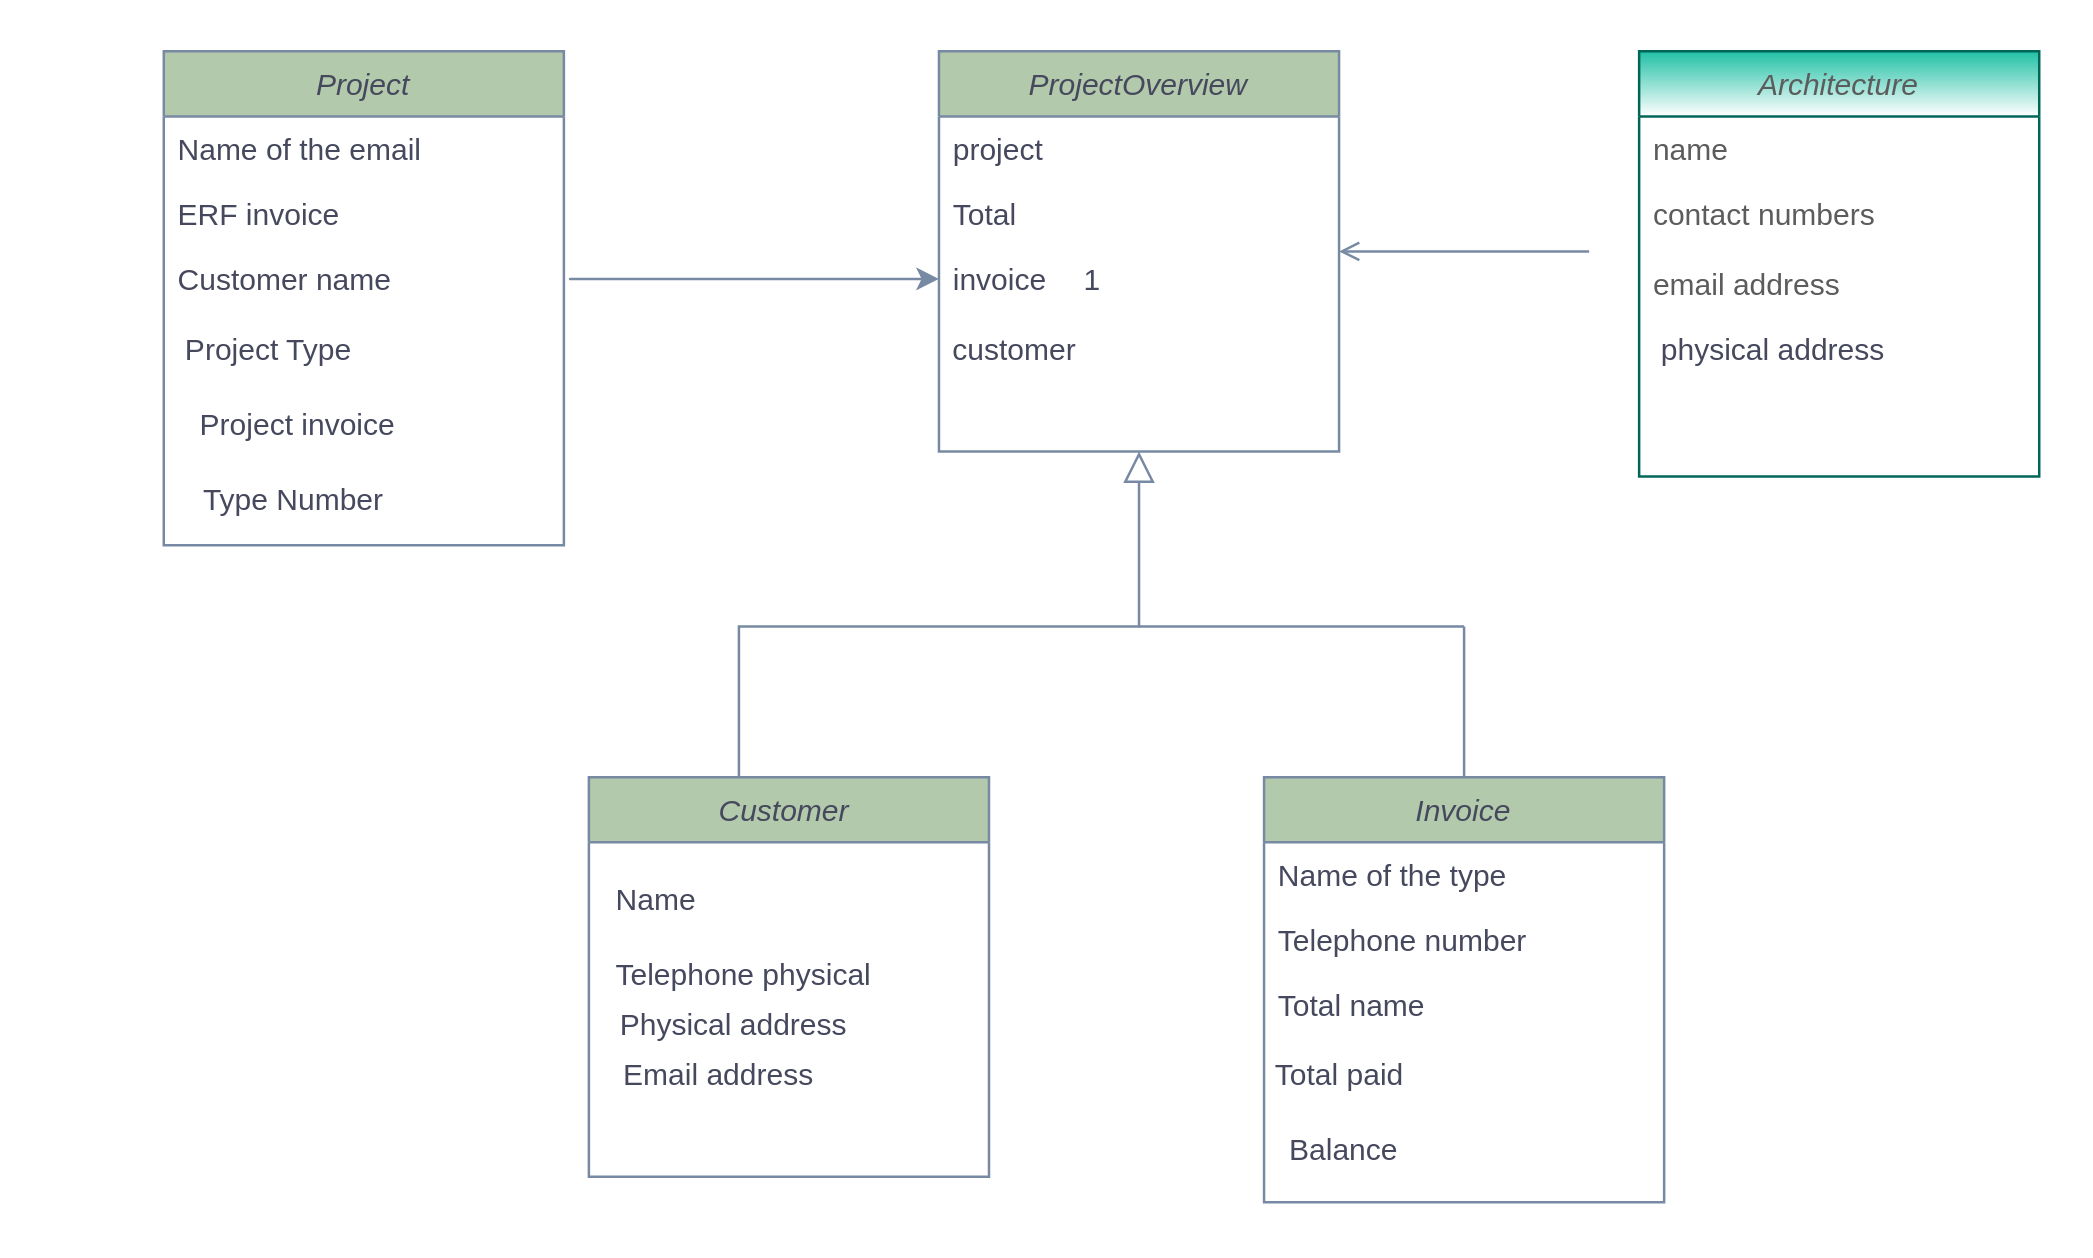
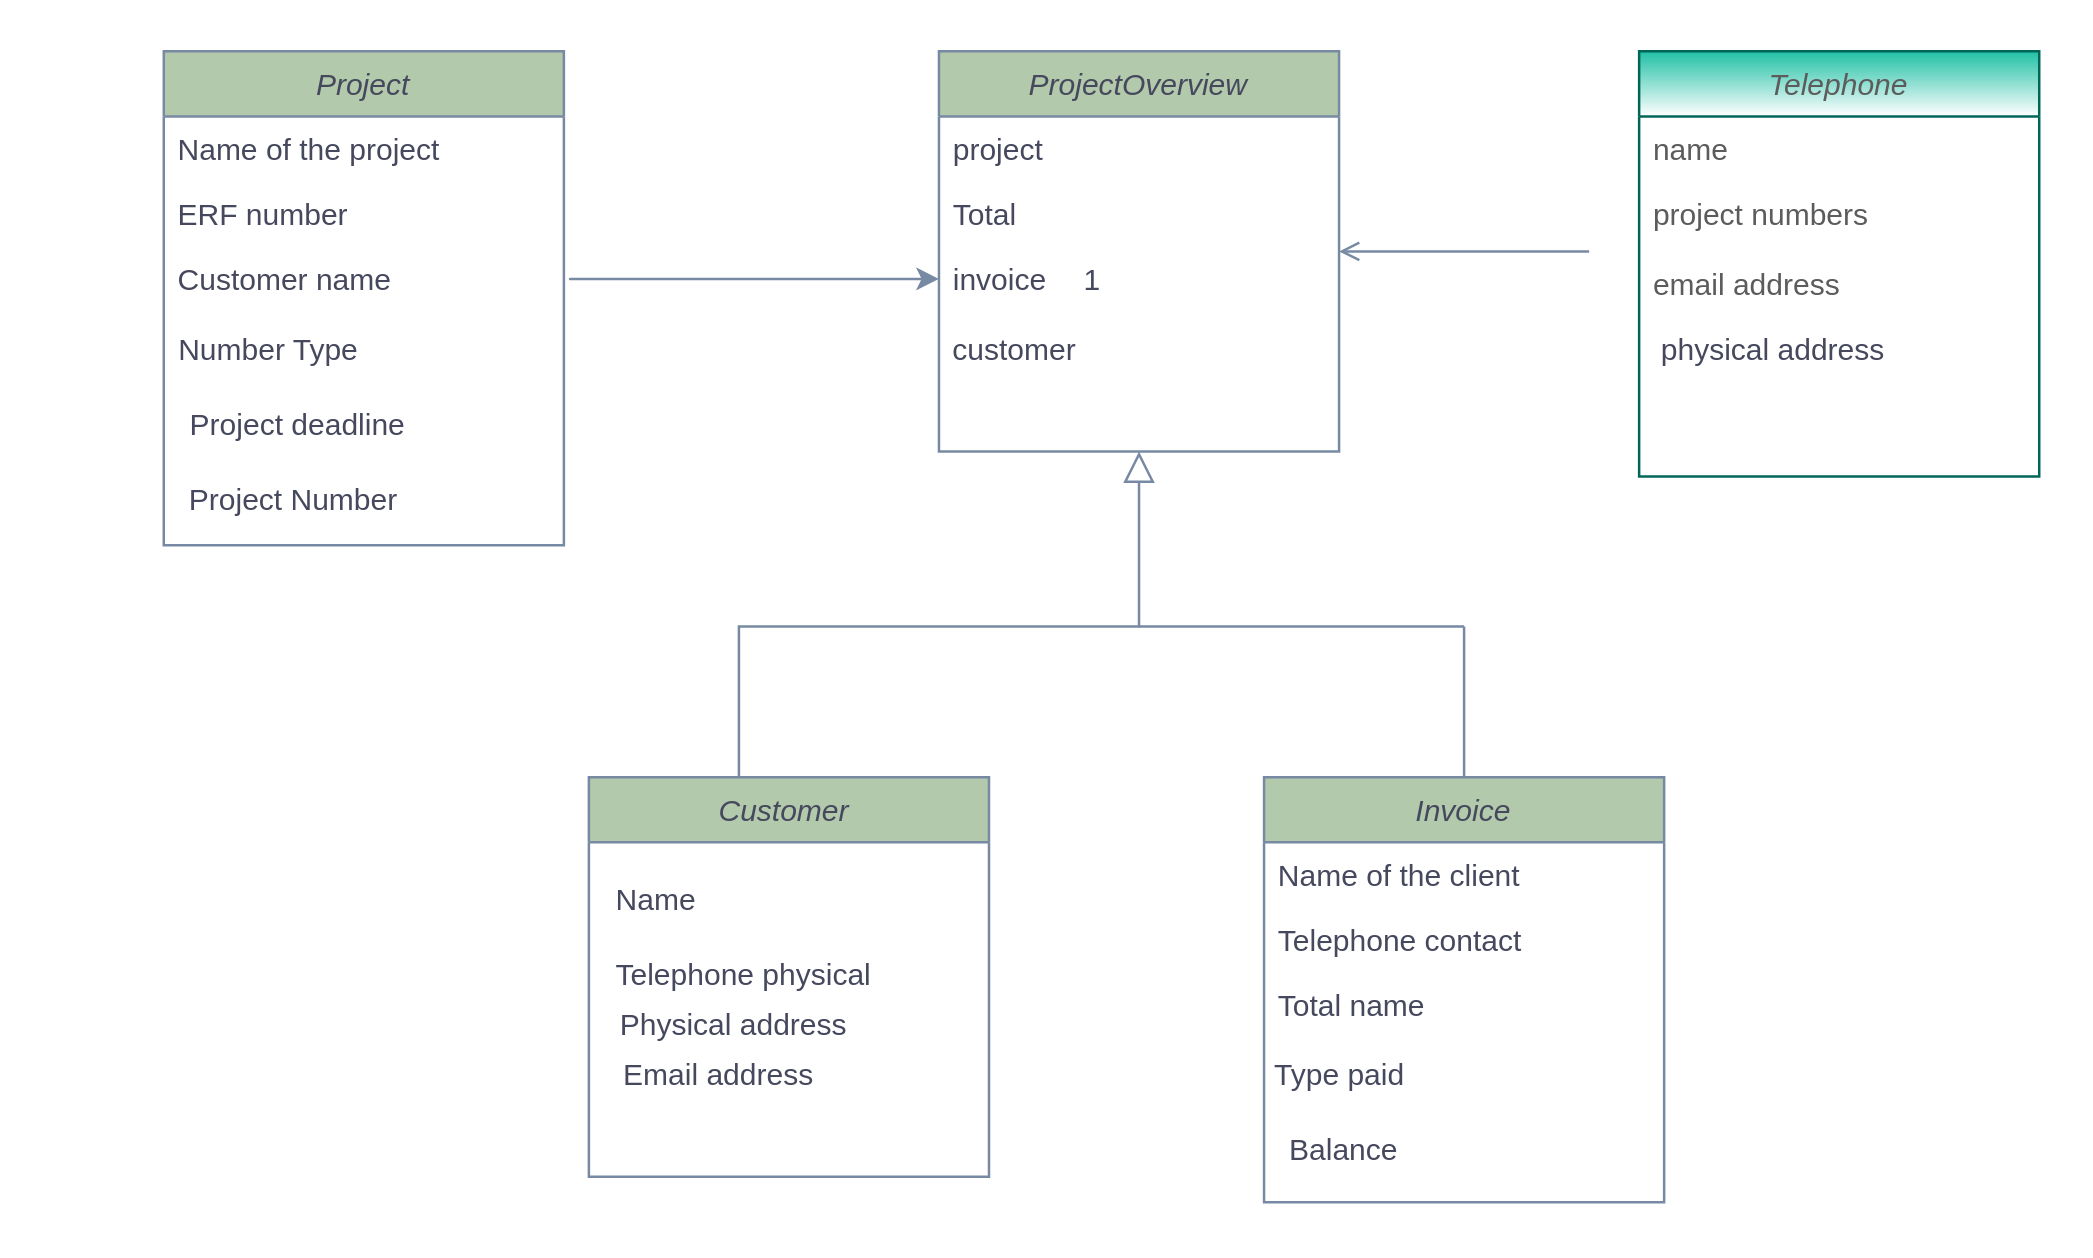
  <mxCell id="0" />
  <mxCell id="1" parent="0" />
  <mxCell id="2" value="" style="endArrow=block;endSize=10;endFill=0;shadow=0;strokeWidth=1;rounded=0;edgeStyle=elbowEdgeStyle;elbow=vertical;strokeColor=#788AA3;fontColor=#46495D;" parent="1" target="6" edge="1"><mxGeometry width="160" relative="1" as="geometry"><mxPoint x="295" y="310" as="sourcePoint" /><mxPoint x="225" y="93" as="targetPoint" /><Array as="points"><mxPoint x="455" y="250" /><mxPoint x="445" y="250" /></Array></mxGeometry></mxCell>
  <mxCell id="3" value="" style="endArrow=open;shadow=0;strokeWidth=1;strokeColor=#788AA3;rounded=0;endFill=1;edgeStyle=elbowEdgeStyle;elbow=vertical;fontColor=#46495D;" parent="1" target="9" edge="1"><mxGeometry x="0.5" y="41" relative="1" as="geometry"><mxPoint x="635" y="100" as="sourcePoint" /><mxPoint x="415" y="80" as="targetPoint" /><mxPoint x="-40" y="32" as="offset" /><Array as="points"><mxPoint x="525" y="100" /><mxPoint x="485" y="70" /></Array></mxGeometry></mxCell>
  <mxCell id="4" value="1" style="resizable=0;align=right;verticalAlign=bottom;labelBackgroundColor=none;fontSize=12;direction=north;fillColor=#B2C9AB;strokeColor=#788AA3;fontColor=#46495D;" parent="3" connectable="0" vertex="1"><mxGeometry x="1" relative="1" as="geometry"><mxPoint x="-94" y="20" as="offset" /></mxGeometry></mxCell>
  <mxCell id="5" style="edgeStyle=orthogonalEdgeStyle;curved=0;rounded=0;sketch=0;orthogonalLoop=1;jettySize=auto;html=1;exitX=0.5;exitY=1;exitDx=0;exitDy=0;strokeColor=#788AA3;fillColor=#B2C9AB;fontColor=#46495D;" edge="1" parent="1" source="6"><mxGeometry relative="1" as="geometry"><mxPoint x="455" y="180" as="targetPoint" /></mxGeometry></mxCell>
  <mxCell id="6" value="ProjectOverview" style="swimlane;fontStyle=2;align=center;verticalAlign=top;childLayout=stackLayout;horizontal=1;startSize=26;horizontalStack=0;resizeParent=1;resizeLast=0;collapsible=1;marginBottom=0;rounded=0;shadow=0;strokeWidth=1;fillColor=#B2C9AB;strokeColor=#788AA3;fontColor=#46495D;" parent="1" vertex="1"><mxGeometry x="375" y="20" width="160" height="160" as="geometry"><mxRectangle x="230" y="140" width="160" height="26" as="alternateBounds" /></mxGeometry></mxCell>
  <mxCell id="7" value="project " style="text;align=left;verticalAlign=top;spacingLeft=4;spacingRight=4;overflow=hidden;rotatable=0;points=[[0,0.5],[1,0.5]];portConstraint=eastwest;fontColor=#46495D;" parent="6" vertex="1"><mxGeometry y="26" width="160" height="26" as="geometry" /></mxCell>
  <mxCell id="8" value="Total" style="text;align=left;verticalAlign=top;spacingLeft=4;spacingRight=4;overflow=hidden;rotatable=0;points=[[0,0.5],[1,0.5]];portConstraint=eastwest;rounded=0;shadow=0;html=0;fontColor=#46495D;" parent="6" vertex="1"><mxGeometry y="52" width="160" height="26" as="geometry" /></mxCell>
  <mxCell id="9" value="invoice" style="text;align=left;verticalAlign=top;spacingLeft=4;spacingRight=4;overflow=hidden;rotatable=0;points=[[0,0.5],[1,0.5]];portConstraint=eastwest;rounded=0;shadow=0;html=0;fontColor=#46495D;" parent="6" vertex="1"><mxGeometry y="78" width="160" height="26" as="geometry" /></mxCell>
  <mxCell id="10" value="" style="endArrow=classic;html=1;entryX=0;entryY=0.5;entryDx=0;entryDy=0;strokeColor=#788AA3;fontColor=#46495D;" edge="1" parent="1" target="9"><mxGeometry width="50" height="50" relative="1" as="geometry"><mxPoint x="235" y="111" as="sourcePoint" /><mxPoint x="385" y="130" as="targetPoint" /><Array as="points"><mxPoint x="225" y="111" /><mxPoint x="235" y="111" /></Array></mxGeometry></mxCell>
  <mxCell id="11" value="Project" style="swimlane;fontStyle=2;align=center;verticalAlign=top;childLayout=stackLayout;horizontal=1;startSize=26;horizontalStack=0;resizeParent=1;resizeLast=0;collapsible=1;marginBottom=0;rounded=0;shadow=0;strokeWidth=1;fillColor=#B2C9AB;strokeColor=#788AA3;fontColor=#46495D;" vertex="1" parent="1"><mxGeometry x="65" y="20" width="160" height="197.5" as="geometry"><mxRectangle x="230" y="140" width="160" height="26" as="alternateBounds" /></mxGeometry></mxCell>
- <mxCell id="12" value="Name of the email&#10;" style="text;align=left;verticalAlign=top;spacingLeft=4;spacingRight=4;overflow=hidden;rotatable=0;points=[[0,0.5],[1,0.5]];portConstraint=eastwest;fontColor=#46495D;" vertex="1" parent="11"><mxGeometry y="26" width="160" height="26" as="geometry" /></mxCell>
- <mxCell id="13" value="ERF invoice" style="text;align=left;verticalAlign=top;spacingLeft=4;spacingRight=4;overflow=hidden;rotatable=0;points=[[0,0.5],[1,0.5]];portConstraint=eastwest;rounded=0;shadow=0;html=0;fontColor=#46495D;" vertex="1" parent="11"><mxGeometry y="52" width="160" height="26" as="geometry" /></mxCell>
- <mxCell id="14" value="Customer name&#10;&#10;Project type&#10;&#10;Project number&#10;&#10;Project deadline" style="text;align=left;verticalAlign=top;spacingLeft=4;spacingRight=4;overflow=hidden;rotatable=0;points=[[0,0.5],[1,0.5]];portConstraint=eastwest;rounded=0;shadow=0;html=0;fontColor=#46495D;" vertex="1" parent="11"><mxGeometry y="78" width="160" height="26" as="geometry" /></mxCell>
- <mxCell id="15" value="&amp;nbsp; &amp;nbsp; &amp;nbsp; &amp;nbsp;Project Type" style="text;html=1;align=center;verticalAlign=middle;resizable=0;points=[];autosize=1;fontColor=#46495D;" vertex="1" parent="1"><mxGeometry x="40" y="130" width="110" height="20" as="geometry" /></mxCell>
- <mxCell id="16" value="&amp;nbsp; &amp;nbsp; &amp;nbsp; &amp;nbsp; &amp;nbsp; &amp;nbsp; &amp;nbsp; Project invoice" style="text;html=1;align=center;verticalAlign=middle;resizable=0;points=[];autosize=1;fontColor=#46495D;" vertex="1" parent="1"><mxGeometry x="20" y="160" width="150" height="20" as="geometry" /></mxCell>
- <mxCell id="17" value="&amp;nbsp; &amp;nbsp; &amp;nbsp; &amp;nbsp;Type Number" style="text;html=1;align=center;verticalAlign=middle;resizable=0;points=[];autosize=1;fontColor=#46495D;" vertex="1" parent="1"><mxGeometry x="45" y="190" width="120" height="20" as="geometry" /></mxCell>
+ <mxCell id="12" value="Name of the project&#10;" style="text;align=left;verticalAlign=top;spacingLeft=4;spacingRight=4;overflow=hidden;rotatable=0;points=[[0,0.5],[1,0.5]];portConstraint=eastwest;fontColor=#46495D;" vertex="1" parent="11"><mxGeometry y="26" width="160" height="26" as="geometry" /></mxCell>
+ <mxCell id="13" value="ERF number" style="text;align=left;verticalAlign=top;spacingLeft=4;spacingRight=4;overflow=hidden;rotatable=0;points=[[0,0.5],[1,0.5]];portConstraint=eastwest;rounded=0;shadow=0;html=0;fontColor=#46495D;" vertex="1" parent="11"><mxGeometry y="52" width="160" height="26" as="geometry" /></mxCell>
+ <mxCell id="14" value="Customer name&#10;&#10;Project type&#10;&#10;Project number&#10;&#10;Project numbers" style="text;align=left;verticalAlign=top;spacingLeft=4;spacingRight=4;overflow=hidden;rotatable=0;points=[[0,0.5],[1,0.5]];portConstraint=eastwest;rounded=0;shadow=0;html=0;fontColor=#46495D;" vertex="1" parent="11"><mxGeometry y="78" width="160" height="26" as="geometry" /></mxCell>
+ <mxCell id="15" value="&amp;nbsp; &amp;nbsp; &amp;nbsp; &amp;nbsp;Number Type" style="text;html=1;align=center;verticalAlign=middle;resizable=0;points=[];autosize=1;fontColor=#46495D;" vertex="1" parent="1"><mxGeometry x="40" y="130" width="110" height="20" as="geometry" /></mxCell>
+ <mxCell id="16" value="&amp;nbsp; &amp;nbsp; &amp;nbsp; &amp;nbsp; &amp;nbsp; &amp;nbsp; &amp;nbsp; Project deadline" style="text;html=1;align=center;verticalAlign=middle;resizable=0;points=[];autosize=1;fontColor=#46495D;" vertex="1" parent="1"><mxGeometry x="20" y="160" width="150" height="20" as="geometry" /></mxCell>
+ <mxCell id="17" value="&amp;nbsp; &amp;nbsp; &amp;nbsp; &amp;nbsp;Project Number" style="text;html=1;align=center;verticalAlign=middle;resizable=0;points=[];autosize=1;fontColor=#46495D;" vertex="1" parent="1"><mxGeometry x="45" y="190" width="120" height="20" as="geometry" /></mxCell>
  <mxCell id="18" value="Customer " style="swimlane;fontStyle=2;align=center;verticalAlign=top;childLayout=stackLayout;horizontal=1;startSize=26;horizontalStack=0;resizeParent=1;resizeLast=0;collapsible=1;marginBottom=0;rounded=0;shadow=0;strokeWidth=1;fillColor=#B2C9AB;strokeColor=#788AA3;fontColor=#46495D;" vertex="1" parent="1"><mxGeometry x="235" y="310.25" width="160" height="159.75" as="geometry"><mxRectangle x="230" y="140" width="160" height="26" as="alternateBounds" /></mxGeometry></mxCell>
  <mxCell id="19" value="&amp;nbsp; &amp;nbsp; &amp;nbsp;Name&amp;nbsp;" style="text;html=1;align=center;verticalAlign=middle;resizable=0;points=[];autosize=1;fontColor=#46495D;" vertex="1" parent="1"><mxGeometry x="220" y="350" width="70" height="20" as="geometry" /></mxCell>
  <mxCell id="20" value="&amp;nbsp; &amp;nbsp; &amp;nbsp; &amp;nbsp; &amp;nbsp; &amp;nbsp; &amp;nbsp; &amp;nbsp; &amp;nbsp; &amp;nbsp; &amp;nbsp; &amp;nbsp; &amp;nbsp;Telephone physical" style="text;html=1;align=center;verticalAlign=middle;resizable=0;points=[];autosize=1;fontColor=#46495D;" vertex="1" parent="1"><mxGeometry x="155" y="380" width="200" height="20" as="geometry" /></mxCell>
  <mxCell id="21" value="&amp;nbsp; &amp;nbsp; &amp;nbsp; &amp;nbsp; &amp;nbsp; &amp;nbsp; &amp;nbsp; &amp;nbsp; &amp;nbsp; &amp;nbsp; &amp;nbsp; Physical address" style="text;html=1;align=center;verticalAlign=middle;resizable=0;points=[];autosize=1;fontColor=#46495D;" vertex="1" parent="1"><mxGeometry x="166" y="400" width="180" height="20" as="geometry" /></mxCell>
  <mxCell id="22" value="&amp;nbsp; &amp;nbsp; &amp;nbsp; &amp;nbsp; &amp;nbsp; &amp;nbsp; &amp;nbsp; &amp;nbsp; &amp;nbsp; &amp;nbsp;Email address" style="text;html=1;align=center;verticalAlign=middle;resizable=0;points=[];autosize=1;fontColor=#46495D;" vertex="1" parent="1"><mxGeometry x="180" y="420" width="150" height="20" as="geometry" /></mxCell>
  <mxCell id="23" value="" style="endArrow=none;html=1;strokeColor=#788AA3;fillColor=#B2C9AB;fontColor=#46495D;" edge="1" parent="1"><mxGeometry width="50" height="50" relative="1" as="geometry"><mxPoint x="585" y="250" as="sourcePoint" /><mxPoint x="455" y="250" as="targetPoint" /><Array as="points"><mxPoint x="505" y="250" /></Array></mxGeometry></mxCell>
  <mxCell id="24" value="Invoice" style="swimlane;fontStyle=2;align=center;verticalAlign=top;childLayout=stackLayout;horizontal=1;startSize=26;horizontalStack=0;resizeParent=1;resizeLast=0;collapsible=1;marginBottom=0;rounded=0;shadow=0;strokeWidth=1;fillColor=#B2C9AB;strokeColor=#788AA3;fontColor=#46495D;" vertex="1" parent="1"><mxGeometry x="505" y="310.25" width="160" height="170" as="geometry"><mxRectangle x="230" y="140" width="160" height="26" as="alternateBounds" /></mxGeometry></mxCell>
- <mxCell id="25" value="Name of the type" style="text;align=left;verticalAlign=top;spacingLeft=4;spacingRight=4;overflow=hidden;rotatable=0;points=[[0,0.5],[1,0.5]];portConstraint=eastwest;fontColor=#46495D;" vertex="1" parent="24"><mxGeometry y="26" width="160" height="26" as="geometry" /></mxCell>
- <mxCell id="26" value="Telephone number" style="text;align=left;verticalAlign=top;spacingLeft=4;spacingRight=4;overflow=hidden;rotatable=0;points=[[0,0.5],[1,0.5]];portConstraint=eastwest;rounded=0;shadow=0;html=0;fontColor=#46495D;" vertex="1" parent="24"><mxGeometry y="52" width="160" height="26" as="geometry" /></mxCell>
+ <mxCell id="25" value="Name of the client" style="text;align=left;verticalAlign=top;spacingLeft=4;spacingRight=4;overflow=hidden;rotatable=0;points=[[0,0.5],[1,0.5]];portConstraint=eastwest;fontColor=#46495D;" vertex="1" parent="24"><mxGeometry y="26" width="160" height="26" as="geometry" /></mxCell>
+ <mxCell id="26" value="Telephone contact" style="text;align=left;verticalAlign=top;spacingLeft=4;spacingRight=4;overflow=hidden;rotatable=0;points=[[0,0.5],[1,0.5]];portConstraint=eastwest;rounded=0;shadow=0;html=0;fontColor=#46495D;" vertex="1" parent="24"><mxGeometry y="52" width="160" height="26" as="geometry" /></mxCell>
  <mxCell id="27" value="Total name" style="text;align=left;verticalAlign=top;spacingLeft=4;spacingRight=4;overflow=hidden;rotatable=0;points=[[0,0.5],[1,0.5]];portConstraint=eastwest;rounded=0;shadow=0;html=0;fontColor=#46495D;" vertex="1" parent="24"><mxGeometry y="78" width="160" height="26" as="geometry" /></mxCell>
  <mxCell id="28" value="" style="endArrow=none;html=1;strokeColor=#788AA3;fillColor=#B2C9AB;fontColor=#46495D;" edge="1" parent="1"><mxGeometry width="50" height="50" relative="1" as="geometry"><mxPoint x="585" y="310" as="sourcePoint" /><mxPoint x="585" y="250" as="targetPoint" /><Array as="points"><mxPoint x="585" y="310" /></Array></mxGeometry></mxCell>
- <mxCell id="29" value="Total paid" style="text;html=1;align=center;verticalAlign=middle;resizable=0;points=[];autosize=1;fontColor=#46495D;" vertex="1" parent="1"><mxGeometry x="500" y="420" width="70" height="20" as="geometry" /></mxCell>
+ <mxCell id="29" value="Type paid" style="text;html=1;align=center;verticalAlign=middle;resizable=0;points=[];autosize=1;fontColor=#46495D;" vertex="1" parent="1"><mxGeometry x="500" y="420" width="70" height="20" as="geometry" /></mxCell>
  <mxCell id="30" value="&amp;nbsp; &amp;nbsp; &amp;nbsp; &amp;nbsp;Balance" style="text;html=1;align=center;verticalAlign=middle;resizable=0;points=[];autosize=1;fontColor=#46495D;" vertex="1" parent="1"><mxGeometry x="485" y="450" width="80" height="20" as="geometry" /></mxCell>
- <mxCell id="31" value="Architecture" style="swimlane;fontStyle=2;align=center;verticalAlign=top;childLayout=stackLayout;horizontal=1;startSize=26;horizontalStack=0;resizeParent=1;resizeLast=0;collapsible=1;marginBottom=0;rounded=0;shadow=0;strokeWidth=1;fillColor=#21C0A5;strokeColor=#006658;fontColor=#5C5C5C;gradientColor=#ffffff;" vertex="1" parent="1"><mxGeometry x="655" y="20" width="160" height="170" as="geometry"><mxRectangle x="230" y="140" width="160" height="26" as="alternateBounds" /></mxGeometry></mxCell>
+ <mxCell id="31" value="Telephone" style="swimlane;fontStyle=2;align=center;verticalAlign=top;childLayout=stackLayout;horizontal=1;startSize=26;horizontalStack=0;resizeParent=1;resizeLast=0;collapsible=1;marginBottom=0;rounded=0;shadow=0;strokeWidth=1;fillColor=#21C0A5;strokeColor=#006658;fontColor=#5C5C5C;gradientColor=#ffffff;" vertex="1" parent="1"><mxGeometry x="655" y="20" width="160" height="170" as="geometry"><mxRectangle x="230" y="140" width="160" height="26" as="alternateBounds" /></mxGeometry></mxCell>
  <mxCell id="32" value="name " style="text;align=left;verticalAlign=top;spacingLeft=4;spacingRight=4;overflow=hidden;rotatable=0;points=[[0,0.5],[1,0.5]];portConstraint=eastwest;fontColor=#5C5C5C;" vertex="1" parent="31"><mxGeometry y="26" width="160" height="26" as="geometry" /></mxCell>
- <mxCell id="33" value="contact numbers" style="text;align=left;verticalAlign=top;spacingLeft=4;spacingRight=4;overflow=hidden;rotatable=0;points=[[0,0.5],[1,0.5]];portConstraint=eastwest;rounded=0;shadow=0;html=0;fontColor=#5C5C5C;" vertex="1" parent="31"><mxGeometry y="52" width="160" height="28" as="geometry" /></mxCell>
+ <mxCell id="33" value="project numbers" style="text;align=left;verticalAlign=top;spacingLeft=4;spacingRight=4;overflow=hidden;rotatable=0;points=[[0,0.5],[1,0.5]];portConstraint=eastwest;rounded=0;shadow=0;html=0;fontColor=#5C5C5C;" vertex="1" parent="31"><mxGeometry y="52" width="160" height="28" as="geometry" /></mxCell>
  <mxCell id="34" value="email address" style="text;align=left;verticalAlign=top;spacingLeft=4;spacingRight=4;overflow=hidden;rotatable=0;points=[[0,0.5],[1,0.5]];portConstraint=eastwest;rounded=0;shadow=0;html=0;fontColor=#5C5C5C;" vertex="1" parent="31"><mxGeometry y="80" width="160" height="26" as="geometry" /></mxCell>
  <mxCell id="35" value="&amp;nbsp; &amp;nbsp; &amp;nbsp; &amp;nbsp; &amp;nbsp; &amp;nbsp; &amp;nbsp; physical address" style="text;html=1;align=center;verticalAlign=middle;resizable=0;points=[];autosize=1;fontColor=#46495D;" vertex="1" parent="1"><mxGeometry x="610" y="130" width="150" height="20" as="geometry" /></mxCell>
  <mxCell id="36" value="customer" style="text;html=1;align=center;verticalAlign=middle;resizable=0;points=[];autosize=1;fontColor=#46495D;" vertex="1" parent="1"><mxGeometry x="370" y="130" width="70" height="20" as="geometry" /></mxCell>
